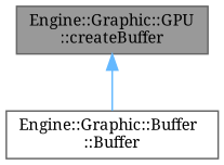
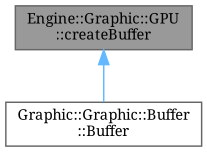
  digraph {
    rankdir=TB
    fontname="Noto Serif"
    node [fontname="Noto Serif" fontsize=10 shape=box style=filled]
    n1 [color=gray40 fillcolor=grey60 fontcolor=black height=0.2 label="Engine::Graphic::GPU\l::createBuffer" width=0.4]
-   n2 [color=grey40 fillcolor=white height=0.2 label="Engine::Graphic::Buffer\l::Buffer" width=0.4]
+   n2 [color=grey40 fillcolor=white height=0.2 label="Graphic::Graphic::Buffer\l::Buffer" width=0.4]
    n1 -> n2 [color=steelblue1 dir=back fontname="Noto Serif" fontsize=10 labelfontname=Helvetica labelfontsize=10 style=solid]
  }
